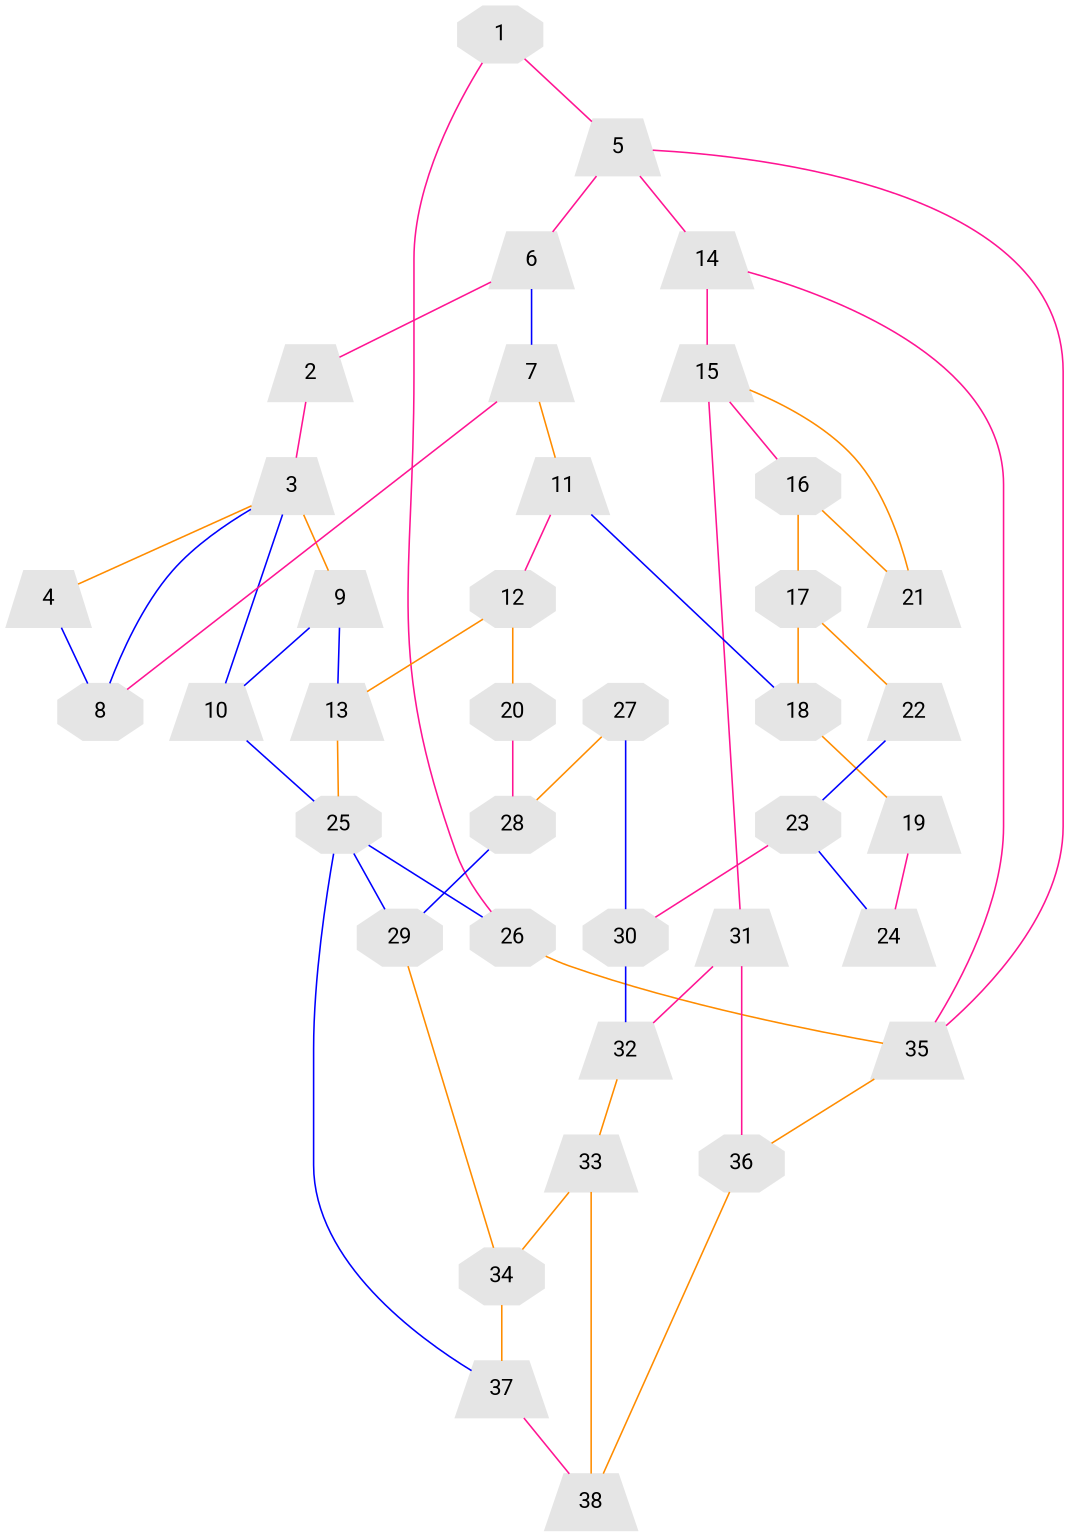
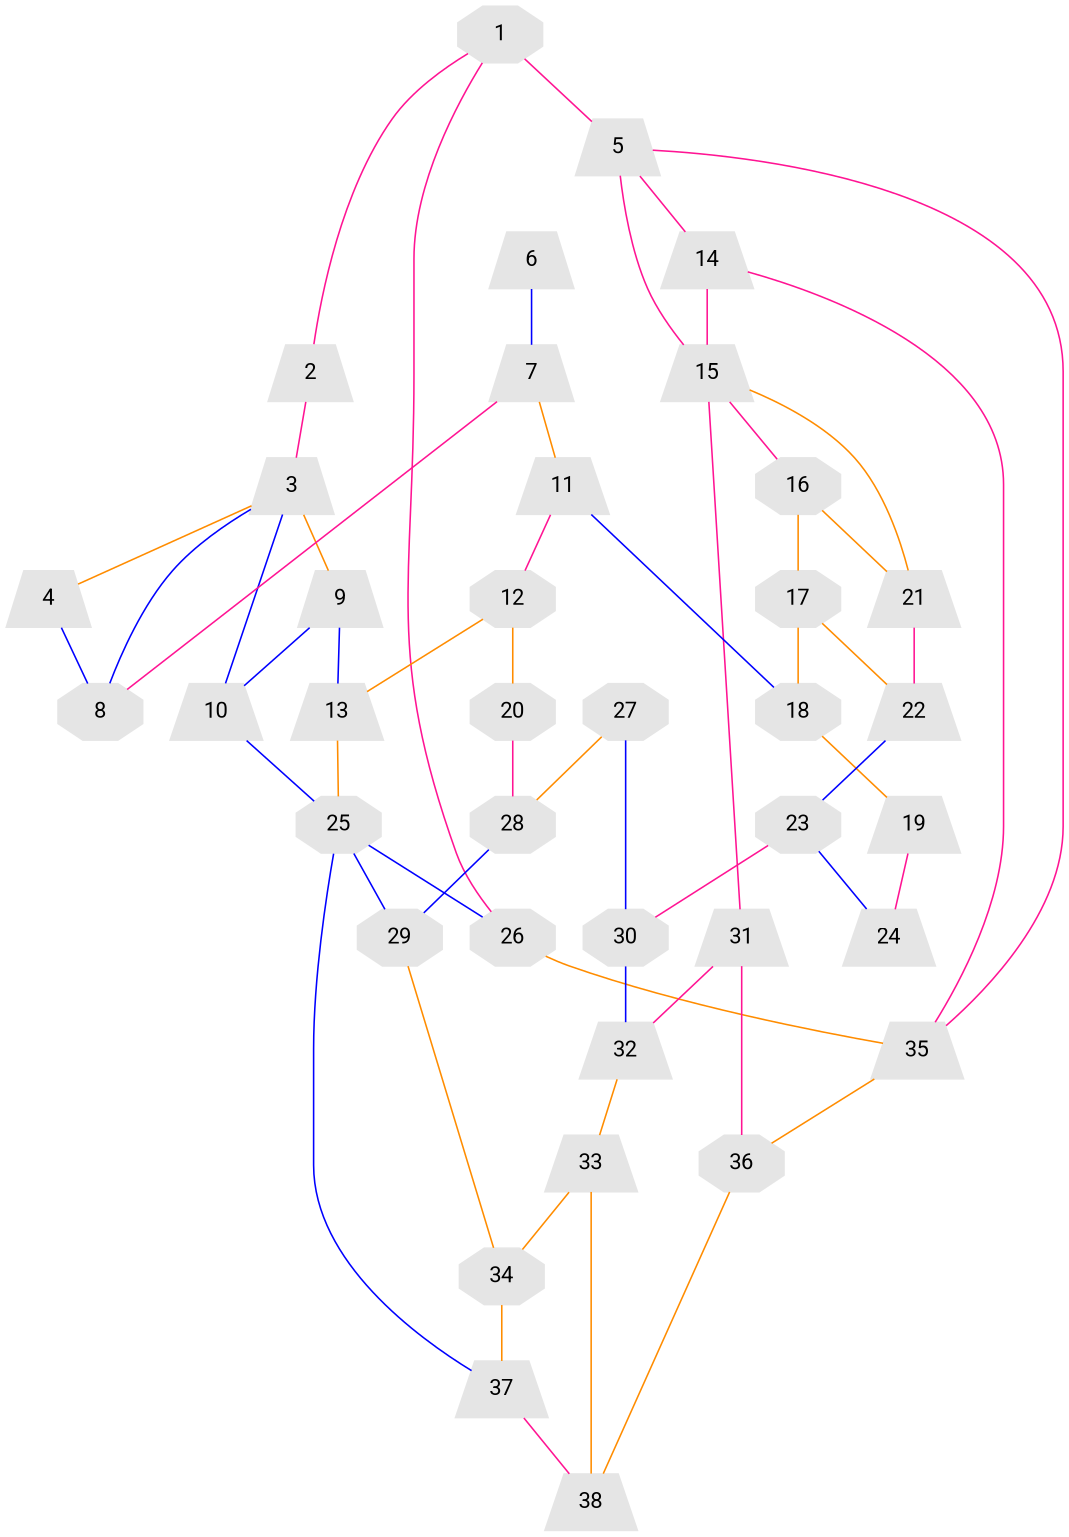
  graph {
    fontname=Roboto
    node [color=gray90 fontname=Roboto shape=trapezium style=filled]
    edge [color=darkorange fontname=Roboto weight=1.0]
    1 [shape=octagon]
    2
    5
    26 [shape=octagon]
    3
    6
    14
    35
    4
    8 [shape=octagon]
    9
    10
    13
    25 [shape=octagon]
    7
    15
    36 [shape=octagon]
    11
    12 [shape=octagon]
    18 [shape=octagon]
    29 [shape=octagon]
    37
    20 [shape=octagon]
    19
    28 [shape=octagon]
    16 [shape=octagon]
    21
    31
    17 [shape=octagon]
    22
    32
    23 [shape=octagon]
    24
    30 [shape=octagon]
    27 [shape=octagon]
    34 [shape=octagon]
    38
    33
-   6 -- 2 [color=deeppink]
+   1 -- 2 [color=deeppink]
    1 -- 5 [color=deeppink weight=2.0]
    1 -- 26 [color=deeppink]
    2 -- 3 [color=deeppink weight=2.0]
-   5 -- 6 [color=deeppink weight=2.0]
+   5 -- 15 [color=deeppink weight=2.0]
    5 -- 14 [color=deeppink weight=2.0]
    5 -- 35 [color=deeppink]
    26 -- 35
    3 -- 4
    3 -- 8 [color=blue]
    3 -- 9
    3 -- 10 [color=blue]
    6 -- 7 [color=blue]
    14 -- 35 [color=deeppink]
    14 -- 15 [color=deeppink weight=2.0]
    35 -- 36
    4 -- 8 [color=blue]
    9 -- 10 [color=blue]
    9 -- 13 [color=blue]
    10 -- 25 [color=blue]
    13 -- 25
    25 -- 26 [color=blue weight=2.0]
    25 -- 29 [color=blue]
    25 -- 37 [color=blue]
    7 -- 8 [color=deeppink]
    7 -- 11
    15 -- 16 [color=deeppink]
    15 -- 21
    15 -- 31 [color=deeppink]
    36 -- 38
    11 -- 12 [color=deeppink]
    11 -- 18 [color=blue]
    12 -- 13
    12 -- 20
    18 -- 19
    29 -- 34
    37 -- 38 [color=deeppink]
    20 -- 28 [color=deeppink]
    19 -- 24 [color=deeppink]
    28 -- 29 [color=blue]
    16 -- 21
    16 -- 17
+   21 -- 22 [color=deeppink]
    31 -- 36 [color=deeppink]
    31 -- 32 [color=deeppink]
    17 -- 18
    17 -- 22
    22 -- 23 [color=blue]
    32 -- 33
    23 -- 24 [color=blue]
    23 -- 30 [color=deeppink]
    30 -- 32 [color=blue]
    27 -- 28
    27 -- 30 [color=blue]
    34 -- 37
    33 -- 34
    33 -- 38
  }
